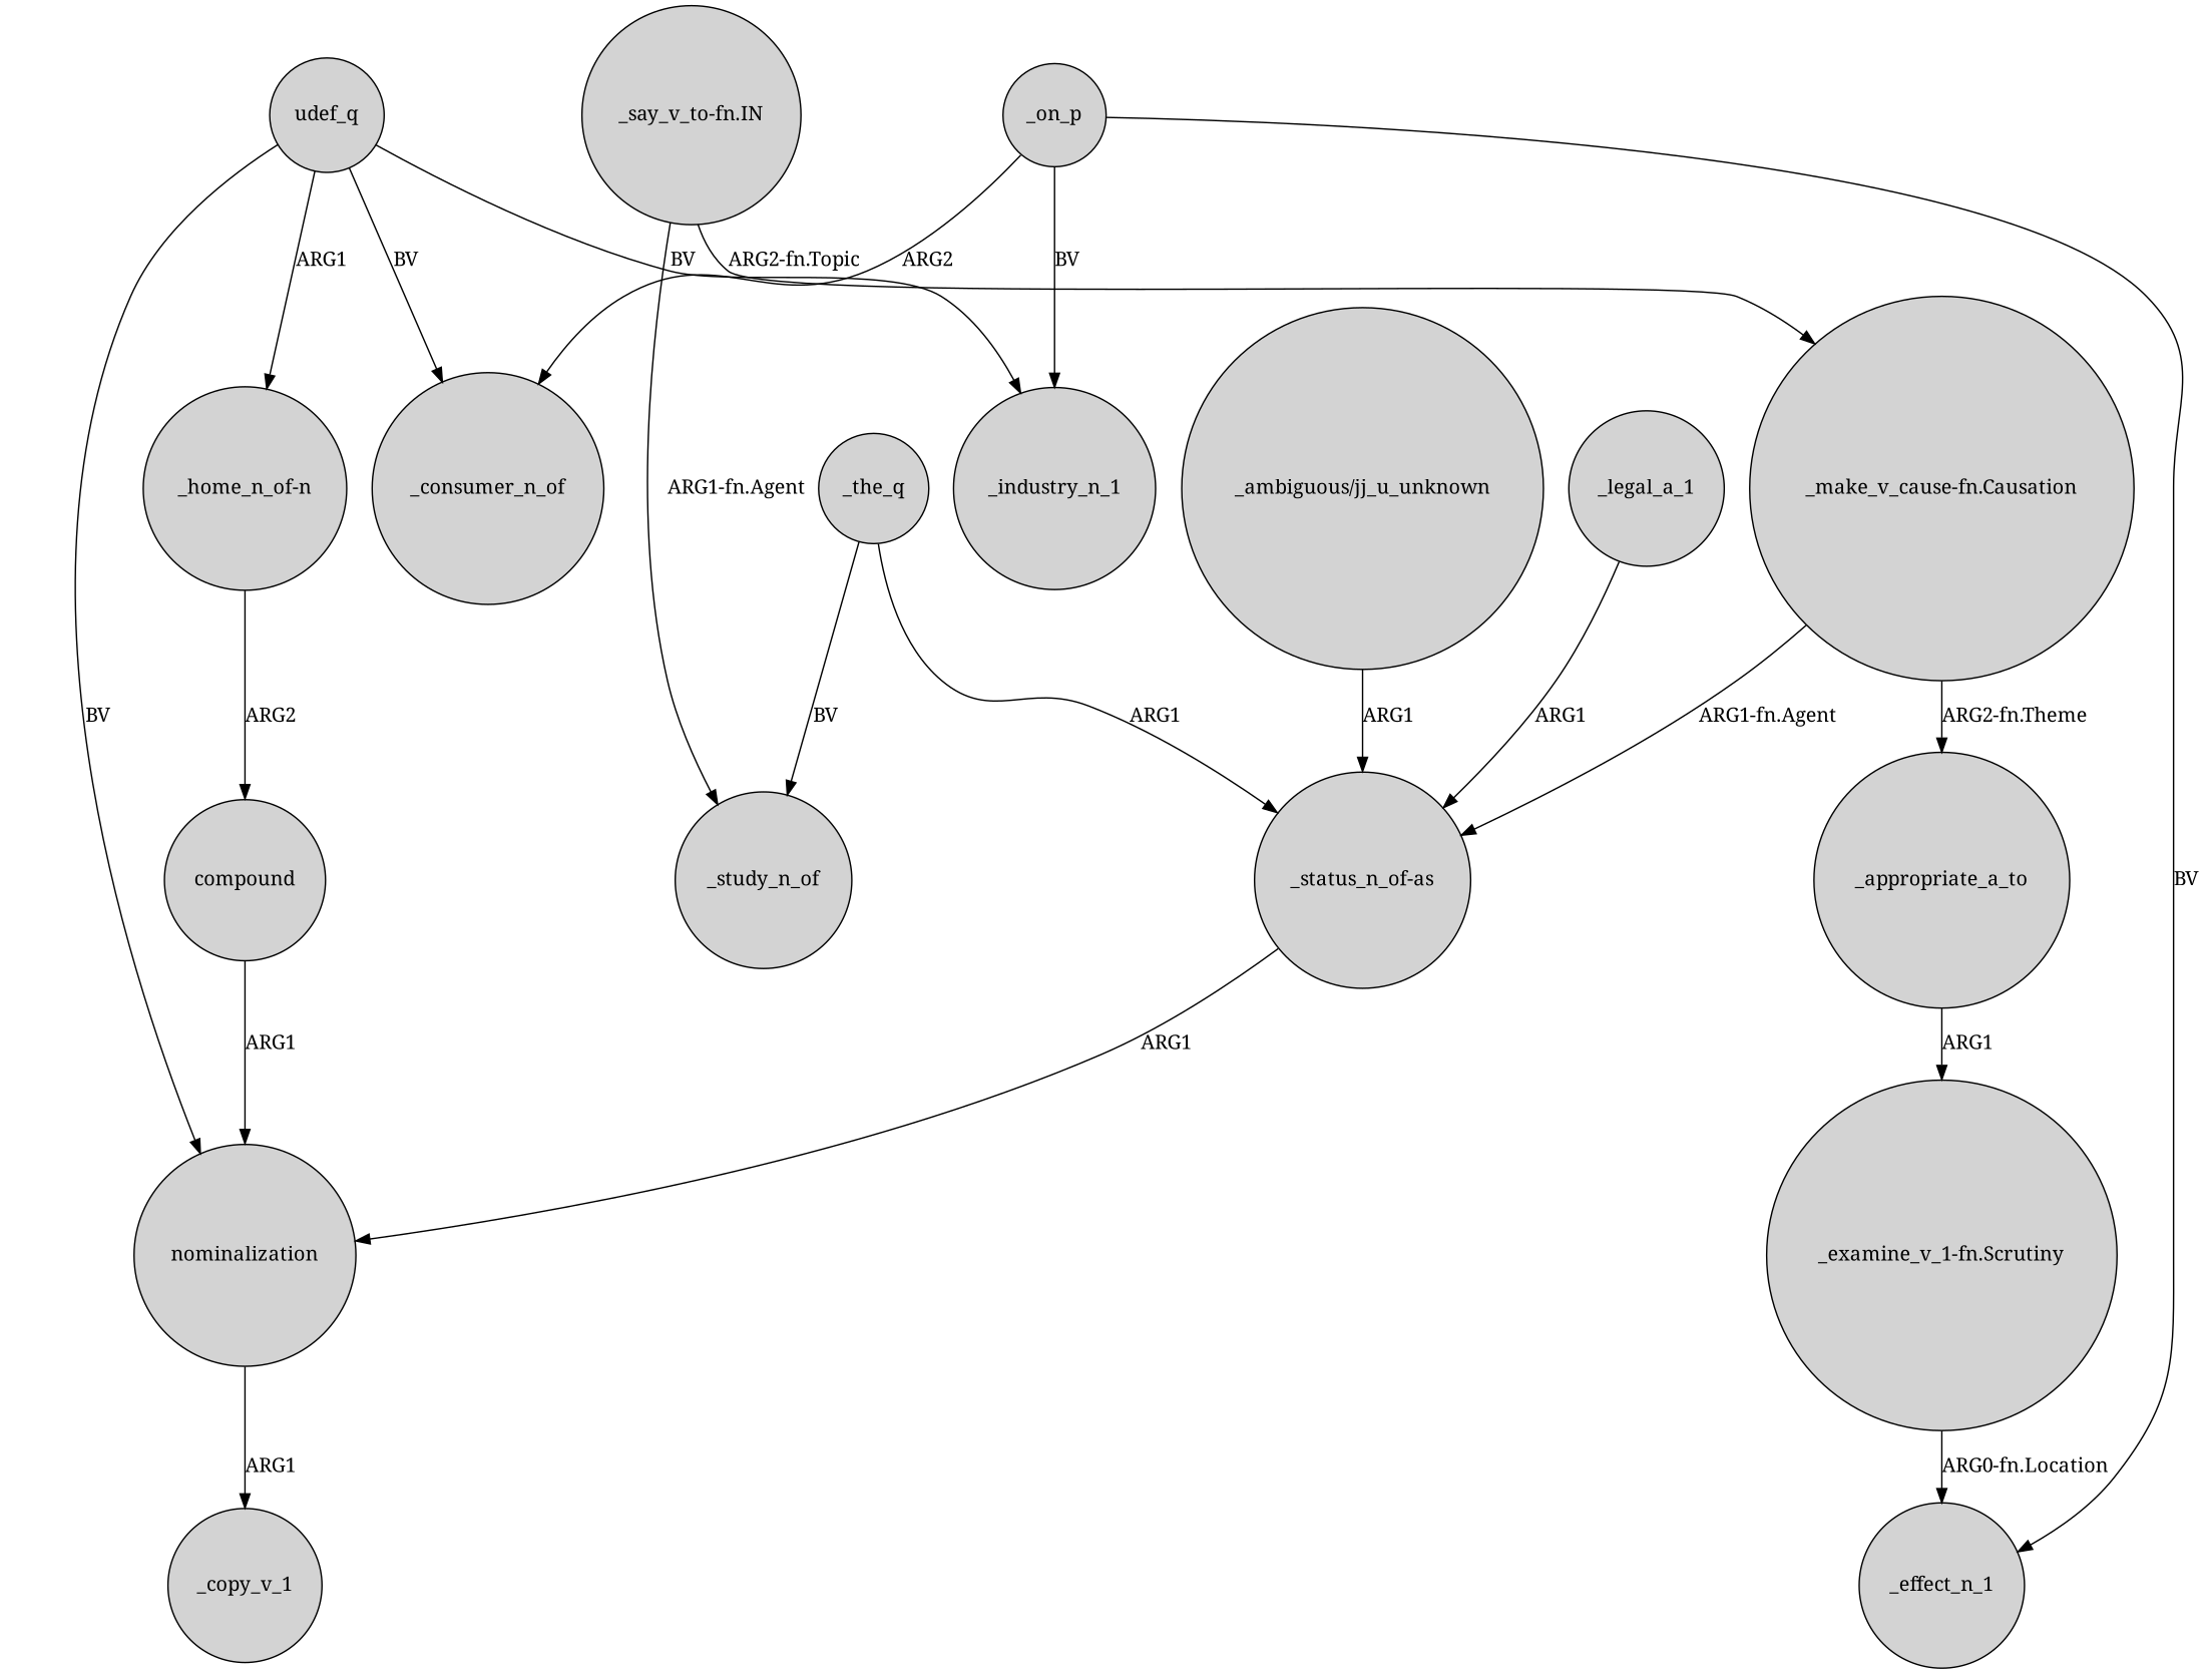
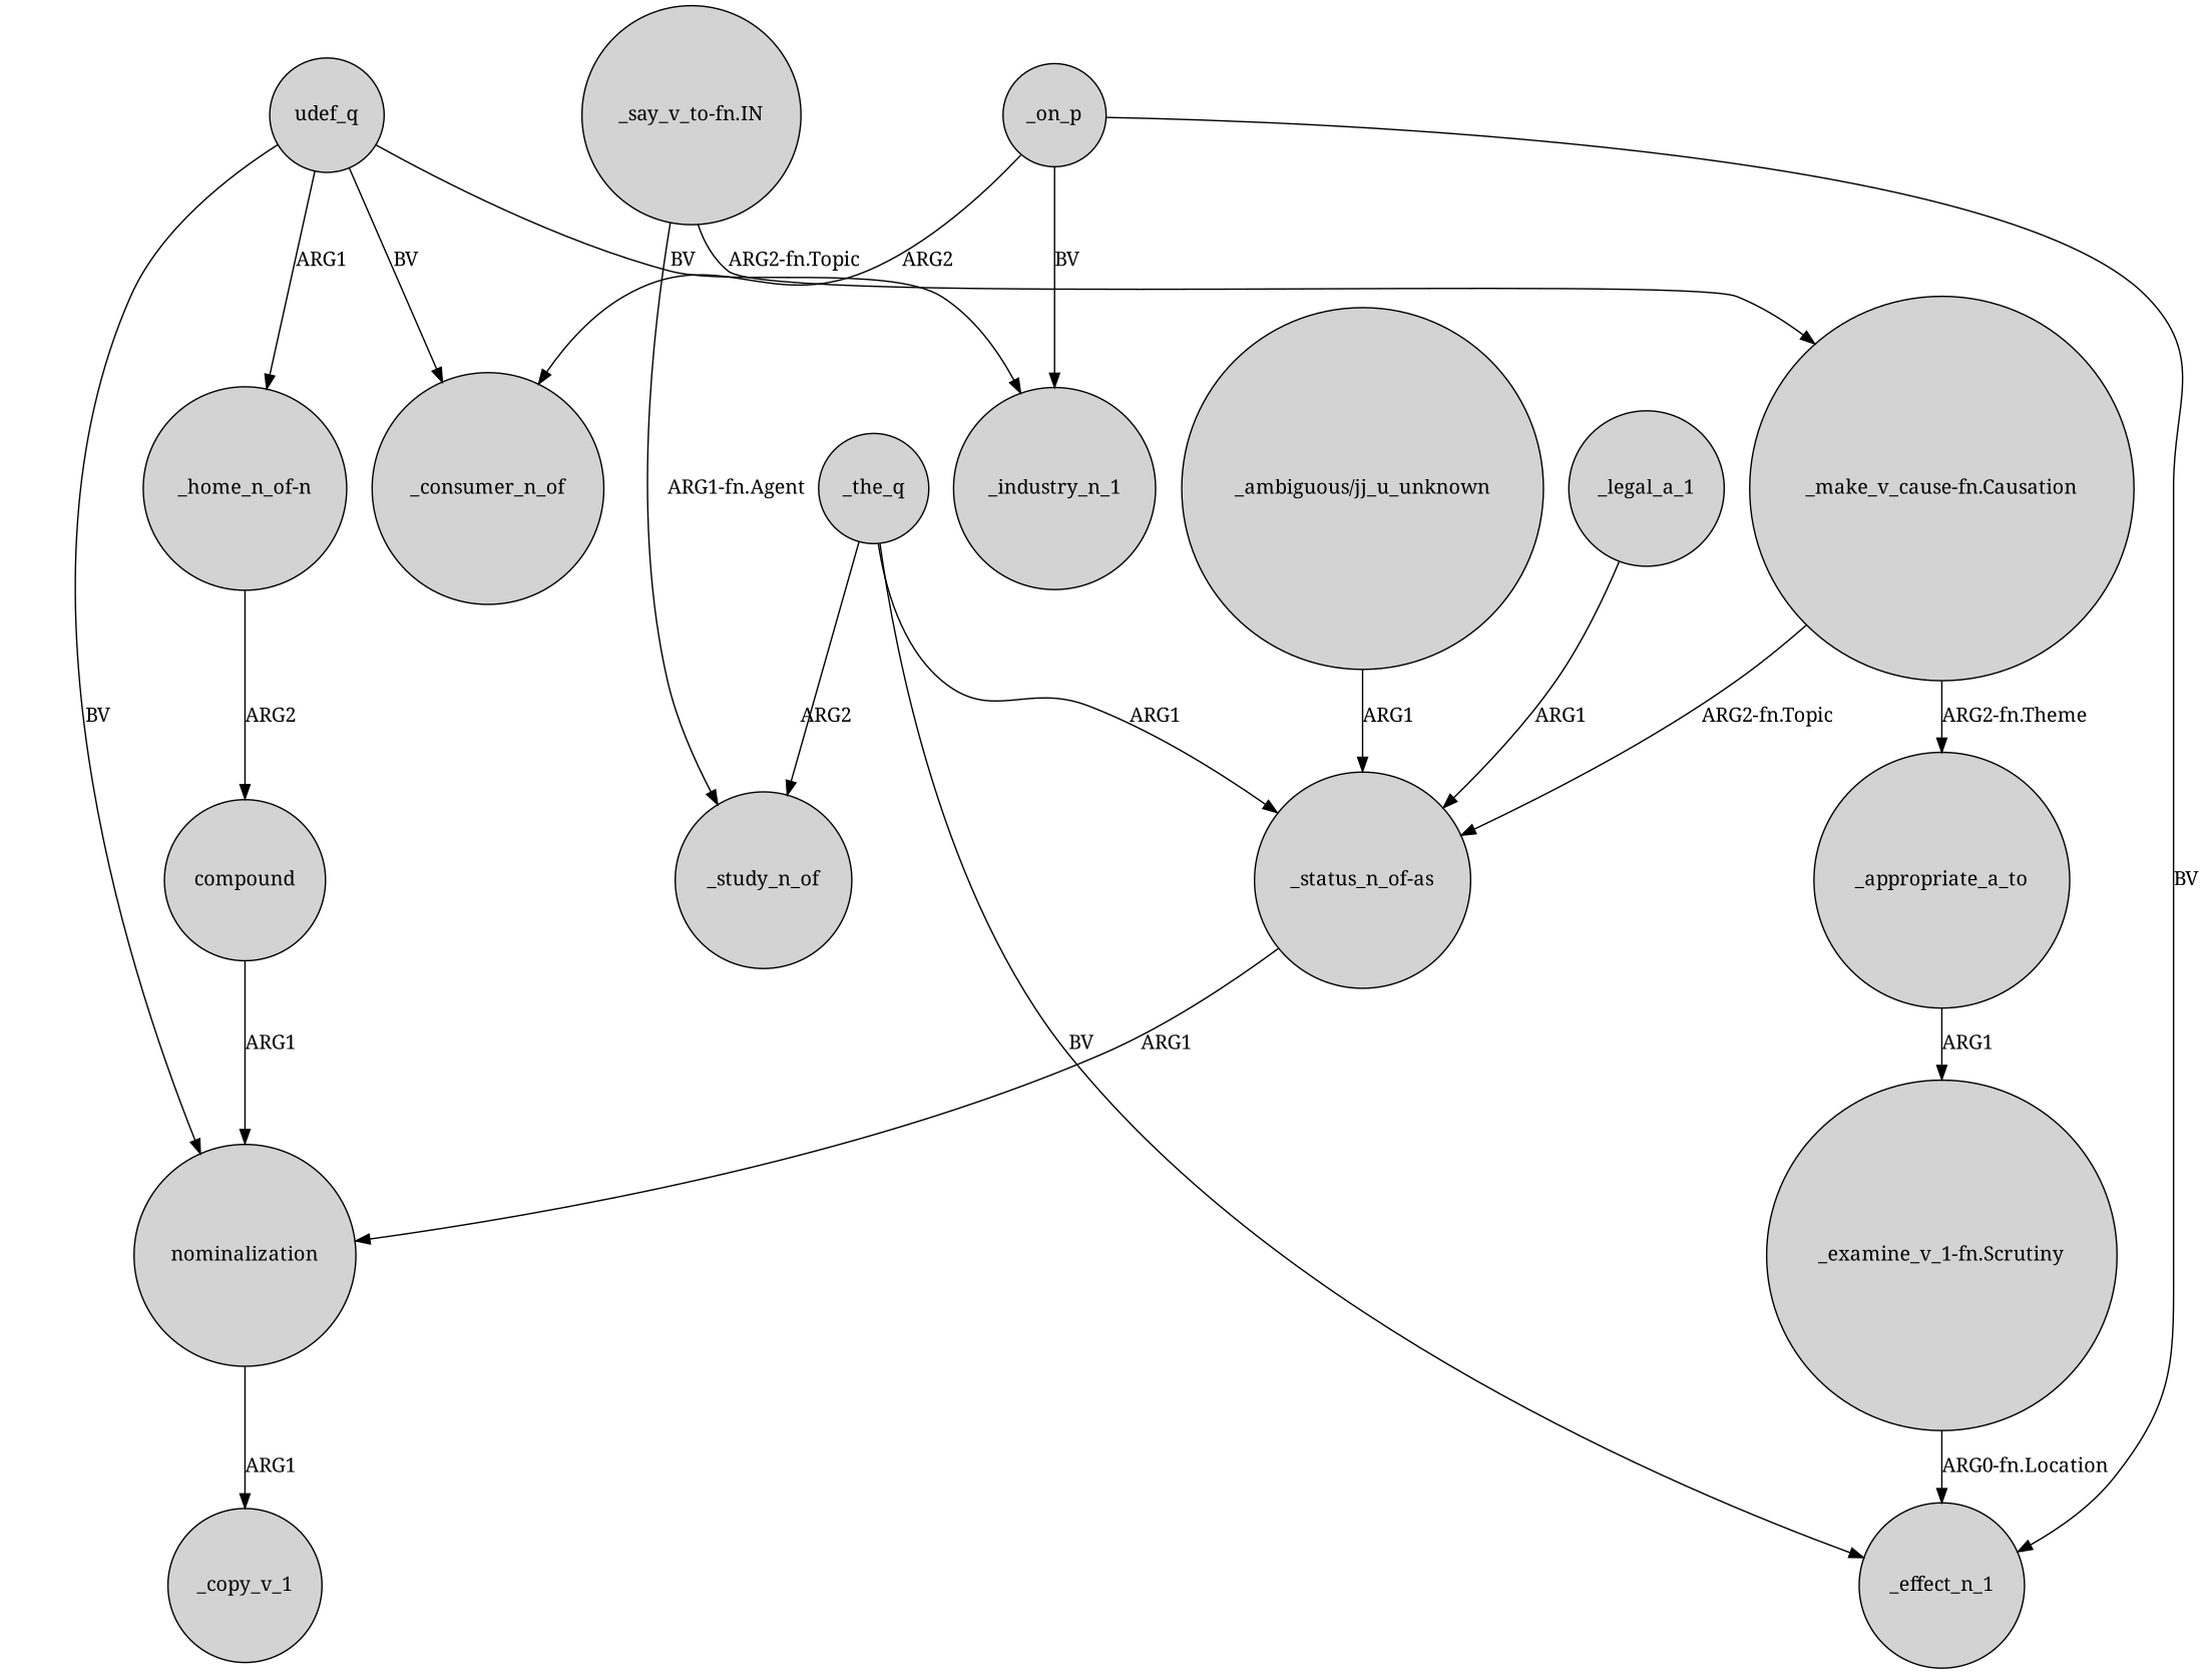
  digraph {
    fontname="Noto Serif"
    node [fontname="Noto Serif" shape=circle style=filled]
    edge [fontname="Noto Serif"]
    "_say_v_to-fn.IN"
    "_make_v_cause-fn.Causation"
    _study_n_of
    "_status_n_of-as"
    _appropriate_a_to
    nominalization
    "_examine_v_1-fn.Scrutiny"
    _the_q
    _effect_n_1
    _copy_v_1
    udef_q
    "_home_n_of-n"
    _consumer_n_of
    _industry_n_1
    compound
    _on_p
    "_ambiguous/jj_u_unknown"
    _legal_a_1
    "_say_v_to-fn.IN" -> "_make_v_cause-fn.Causation" [label="ARG2-fn.Topic"]
    "_say_v_to-fn.IN" -> _study_n_of [label="ARG1-fn.Agent"]
-   "_make_v_cause-fn.Causation" -> "_status_n_of-as" [label="ARG1-fn.Agent"]
+   "_make_v_cause-fn.Causation" -> "_status_n_of-as" [label="ARG2-fn.Topic"]
    "_make_v_cause-fn.Causation" -> _appropriate_a_to [label="ARG2-fn.Theme"]
    "_status_n_of-as" -> nominalization [label=ARG1]
    _appropriate_a_to -> "_examine_v_1-fn.Scrutiny" [label=ARG1]
    nominalization -> _copy_v_1 [label=ARG1]
    "_examine_v_1-fn.Scrutiny" -> _effect_n_1 [label="ARG0-fn.Location"]
-   _the_q -> _study_n_of [label=BV]
+   _the_q -> _study_n_of [label=ARG2]
    _the_q -> "_status_n_of-as" [label=ARG1]
+   _the_q -> _effect_n_1 [label=BV]
    udef_q -> nominalization [label=BV]
    udef_q -> "_home_n_of-n" [label=ARG1]
    udef_q -> _consumer_n_of [label=BV]
    udef_q -> _industry_n_1 [label=BV]
    "_home_n_of-n" -> compound [label=ARG2]
    compound -> nominalization [label=ARG1]
    _on_p -> _effect_n_1 [label=BV]
    _on_p -> _consumer_n_of [label=ARG2]
    _on_p -> _industry_n_1 [label=BV]
    "_ambiguous/jj_u_unknown" -> "_status_n_of-as" [label=ARG1]
    _legal_a_1 -> "_status_n_of-as" [label=ARG1]
  }
